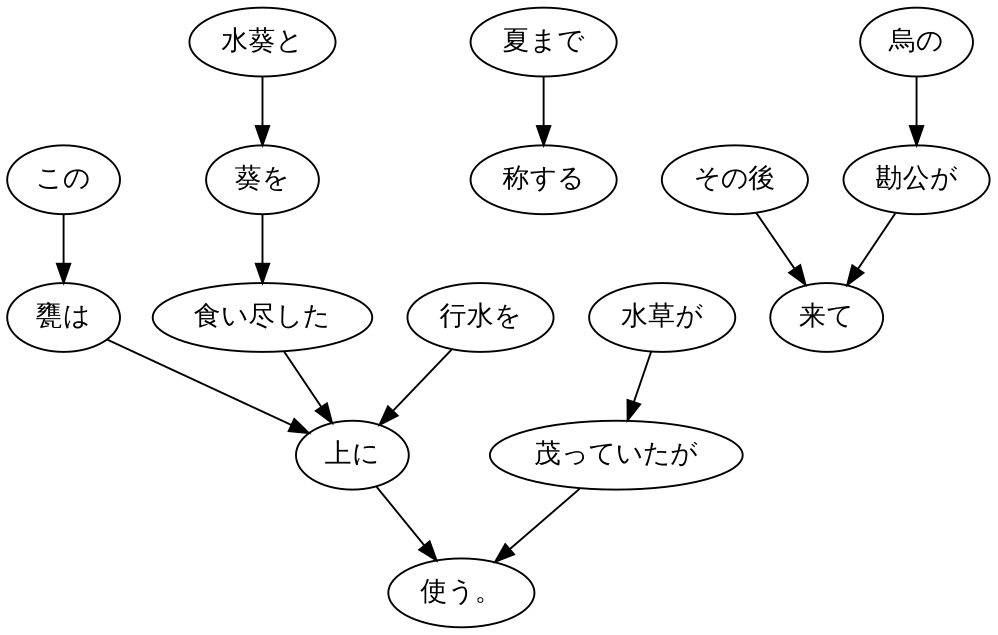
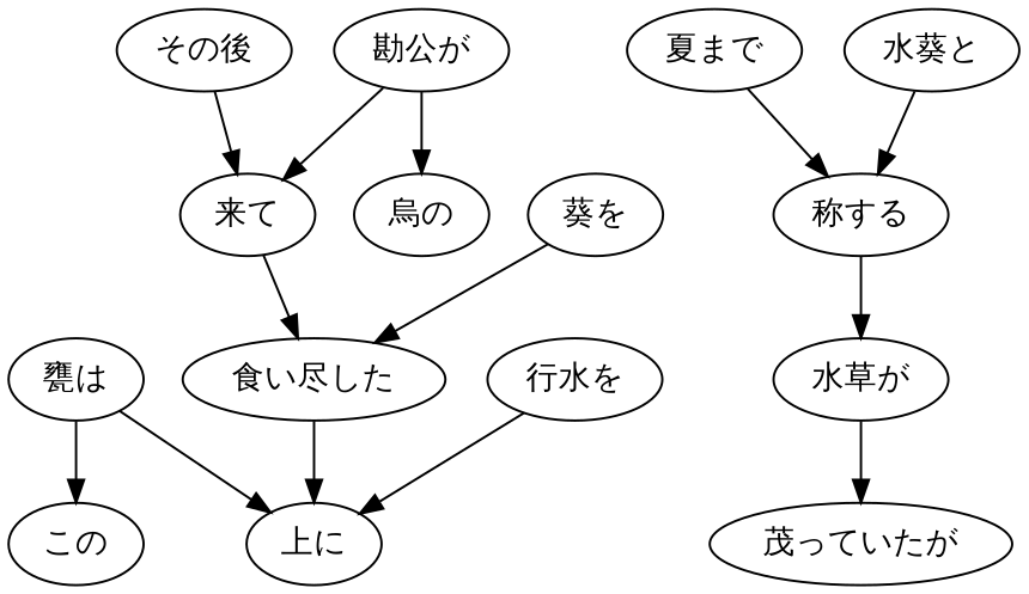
  digraph {
    fontname=Inter
    node [fontname=Inter]
    edge [fontname=Inter]
    n1 [label="この"]
    n2 [label="甕は"]
    n3 [label="上に"]
-   n4 [label="使う。"]
    n5 [label="夏まで"]
    n6 [label="称する"]
    n7 [label="水草が"]
    n8 [label="水葵と"]
    n9 [label="茂っていたが"]
    n10 [label="その後"]
    n11 [label="来て"]
    n12 [label="食い尽した"]
    n13 [label="烏の"]
    n14 [label="勘公が"]
    n15 [label="葵を"]
    n16 [label="行水を"]
-   n1 -> n2
+   n2 -> n1
    n2 -> n3
-   n3 -> n4
    n5 -> n6
+   n6 -> n7
    n7 -> n9
-   n8 -> n15
-   n9 -> n4
+   n8 -> n6
    n10 -> n11
+   n11 -> n12
    n12 -> n3
-   n13 -> n14
+   n14 -> n13
    n14 -> n11
    n15 -> n12
    n16 -> n3
  }
